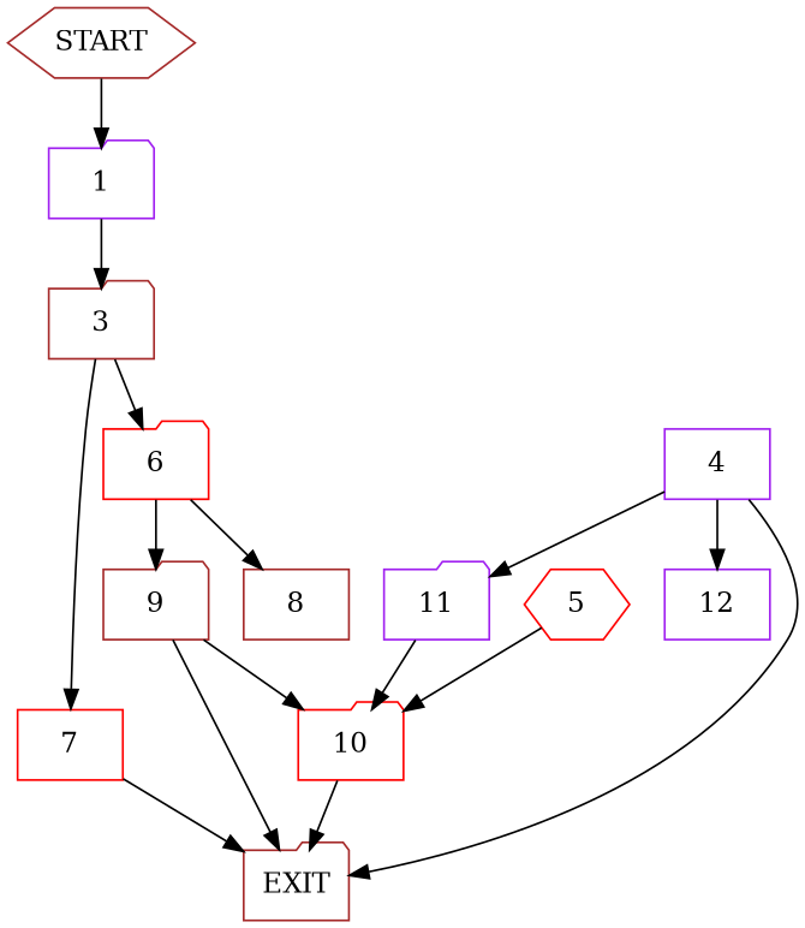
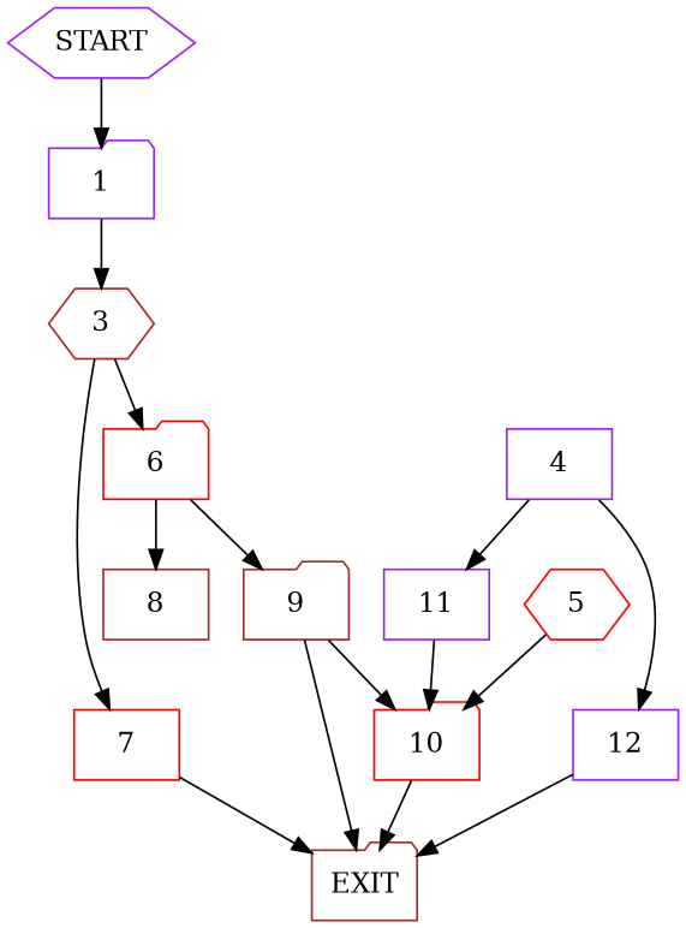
  digraph {
    node [color=brown shape=folder]
-   n1 [label=START shape=hexagon]
+   n1 [color=purple label=START shape=hexagon]
    1 [color=purple]
-   3
+   3 [shape=hexagon]
    n4 [label=EXIT]
    6 [color=red]
    7 [color=red shape=box]
    4 [color=purple shape=box]
-   11 [color=purple]
+   11 [color=purple shape=box]
    12 [color=purple shape=box]
    5 [color=red shape=hexagon]
    10 [color=red]
    8 [shape=box]
    9
    n1 -> 1
    1 -> 3
    3 -> 6
    3 -> 7
    6 -> 8
    6 -> 9
    7 -> n4
    4 -> 11
    4 -> 12
    11 -> 10
-   4 -> n4
+   12 -> n4
    5 -> 10
    10 -> n4
    9 -> n4
    9 -> 10
  }
